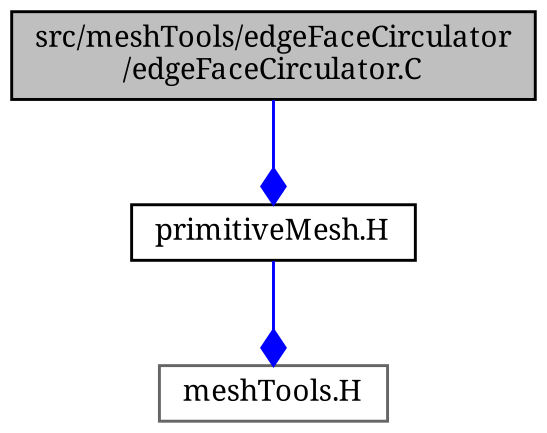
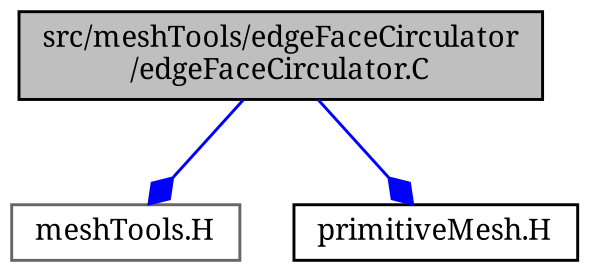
  digraph {
    fontname="Noto Serif"
    node [color=black fontname="Noto Serif" fontsize=10 shape=box]
    edge [arrowhead=diamond color=blue fontname="Noto Serif" fontsize=10 labelfontname=Helvetica labelfontsize=10 style=solid]
    n1 [fillcolor=grey75 fontcolor=black height=0.2 label="src/meshTools/edgeFaceCirculator\l/edgeFaceCirculator.C" style=filled width=0.4]
    n2 [color=gray40 height=0.2 label="meshTools.H" width=0.4]
    n3 [height=0.2 label="primitiveMesh.H" width=0.4]
-   n3 -> n2
+   n1 -> n2
    n1 -> n3
  }
